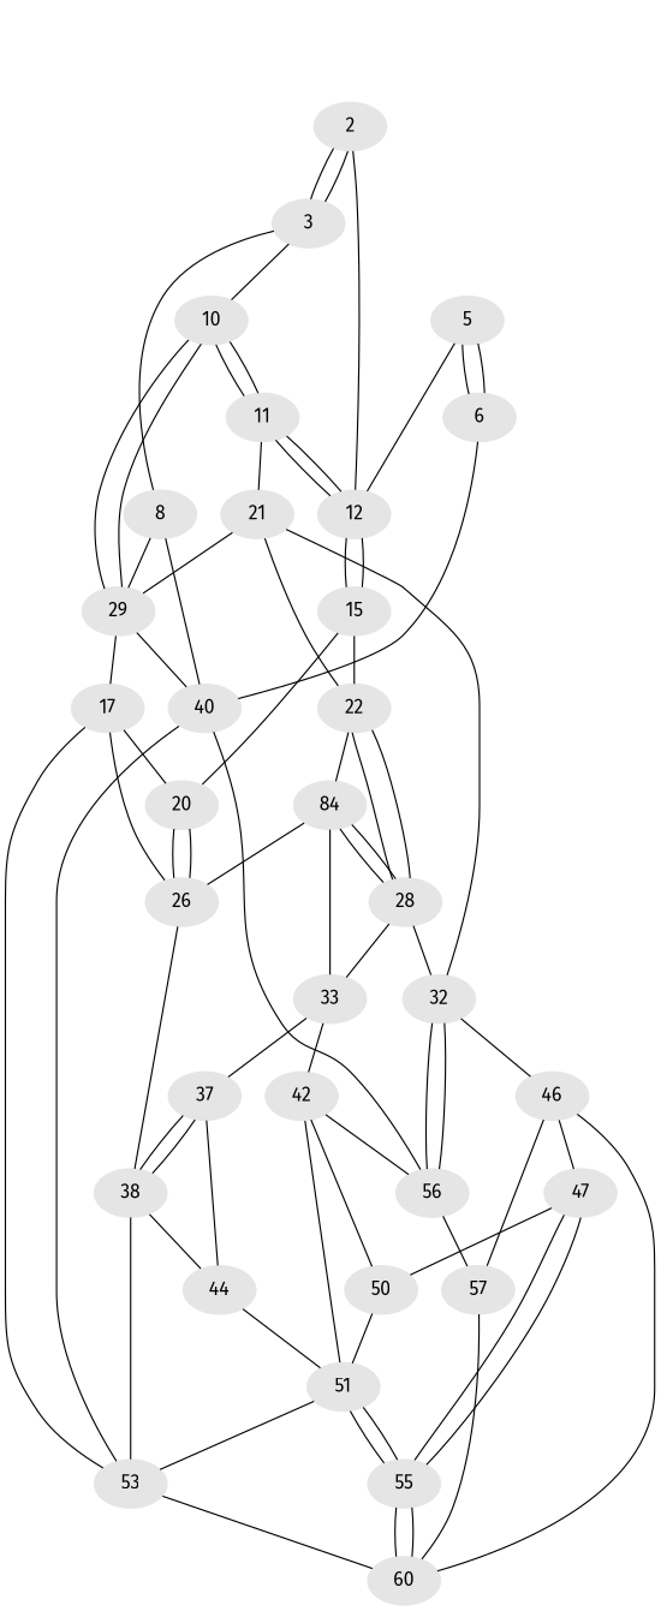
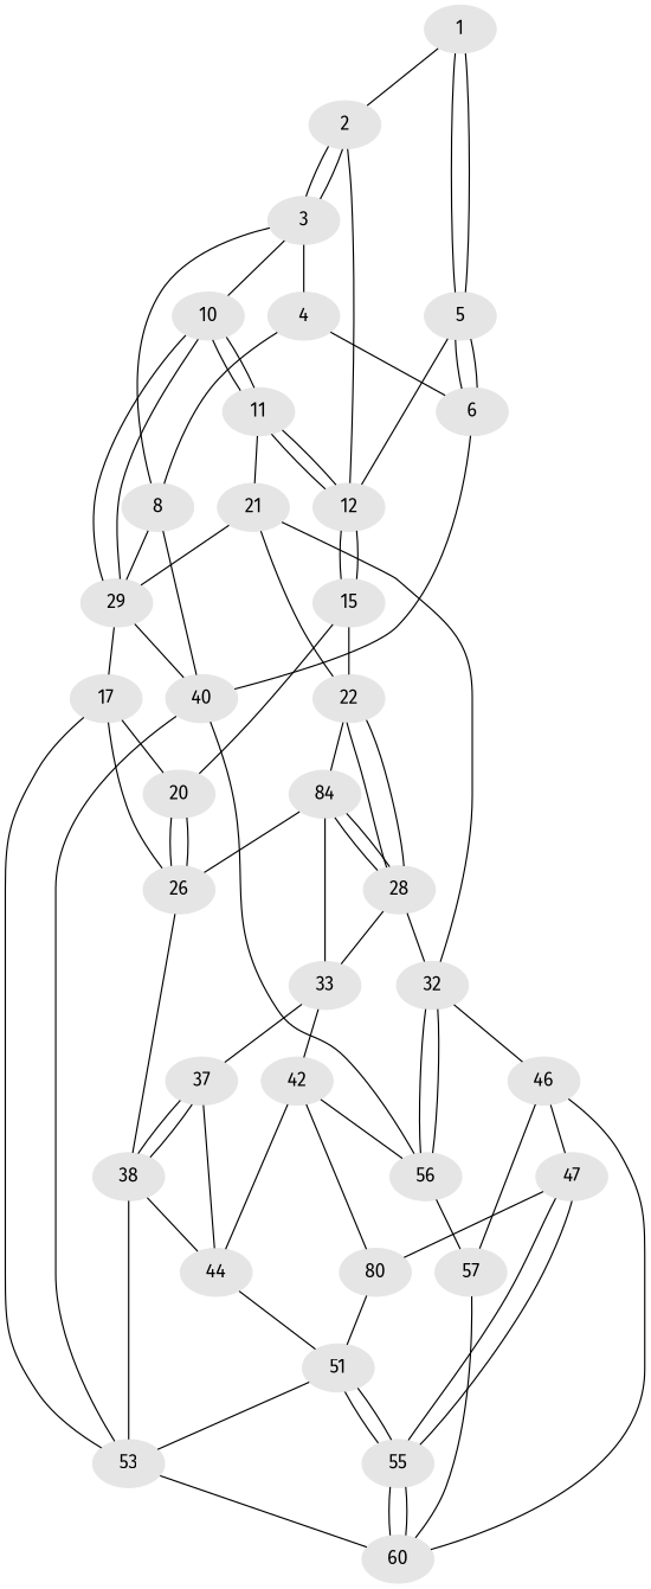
  graph {
    fontname="Fira Sans"
    node [color=gray90 fontname="Fira Sans" style=filled]
    edge [fontname="Fira Sans"]
+   1
    2
    5 [super="+14"]
    3 [super="+9"]
    12 [super="+13"]
    6
+   4 [super="+7"]
    8 [super="+35"]
    10
    15 [super="+19"]
    40 [super="+41"]
    29 [super="+30"]
    11
    17 [super="+18"]
    20
    26 [super="+27"]
    53 [super="+54"]
    56 [super="+59"]
    21 [super="+31"]
    22 [super="+23"]
    32 [super="+33"]
    n22 [label=84 super="+25"]
    28 [super="+34"]
    38 [super="+49"]
    60 [super="+61"]
    46 [super="+58"]
    n27 [label=33 super="+39"]
    37
    42 [super="+43"]
    44 [super="+45"]
    47 [super="+48"]
    57 [super="+62"]
-   50
+   50 [label=80]
    51 [super="+52"]
    55
+   1 -- 2
+   1 -- 5
+   1 -- 5
    2 -- 3
    2 -- 3
    2 -- 12
    5 -- 12
    5 -- 6
    5 -- 6
+   3 -- 4
    3 -- 8
    3 -- 10
    12 -- 15
    12 -- 15
    6 -- 40
+   4 -- 6
+   4 -- 8
    8 -- 40
    8 -- 29
    10 -- 29
    10 -- 29
    10 -- 11
    10 -- 11
    15 -- 20
    15 -- 22
    40 -- 53
    40 -- 56
    29 -- 40
    29 -- 17
    11 -- 12
    11 -- 12
    11 -- 21
    17 -- 20
    17 -- 26
    17 -- 53
    20 -- 26
    20 -- 26
    26 -- 38
    53 -- 60
    56 -- 57 [weight=2]
    21 -- 29
    21 -- 22
    21 -- 32
    22 -- n22
    22 -- 28
    22 -- 28
    32 -- 56
    32 -- 56
    32 -- 46
    n22 -- 26
    n22 -- 28
    n22 -- 28
    n22 -- n27
    28 -- 32
    28 -- n27
    38 -- 53
    38 -- 44
    46 -- 60
    46 -- 47
    46 -- 57
    n27 -- 37
    n27 -- 42
    37 -- 38
    37 -- 38
    37 -- 44
    42 -- 56
-   42 -- 51
+   42 -- 44
    42 -- 50
    44 -- 51
    47 -- 50
    47 -- 55
    47 -- 55
    57 -- 60
    50 -- 51
    51 -- 53
    51 -- 55
    51 -- 55
    55 -- 60
    55 -- 60
  }
